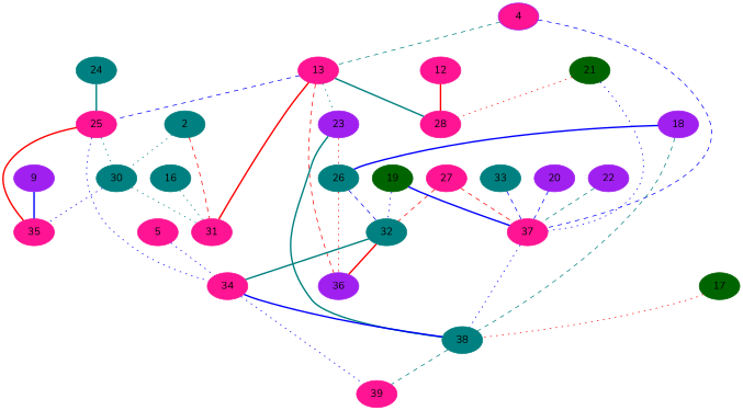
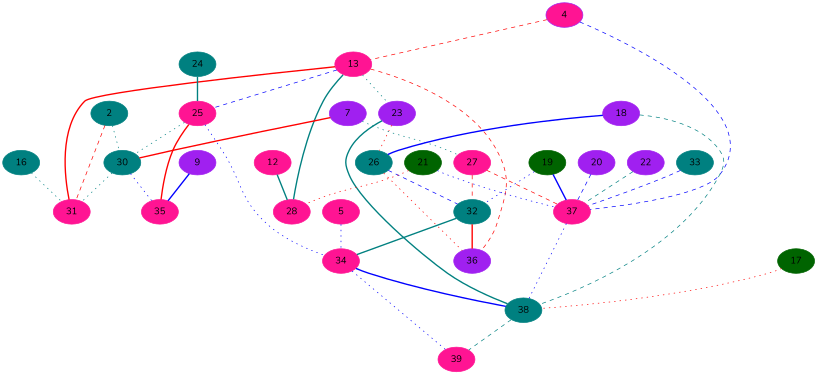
  graph {
    fontname=Nunito
    node [color=deeppink fontname=Nunito style=filled]
    edge [color=blue fontname=Nunito style=dotted weight=1.0]
    2 [color=teal]
    30 [color=teal]
    31
    35
    4 [color=purple fillcolor=deeppink]
    13
    37
    28
    23 [color=purple]
    25
    36 [color=purple]
    38 [color=teal]
    5
    34
    39
+   7 [color=purple]
    27
    32 [color=teal]
    9 [color=purple]
    12
    26 [color=teal]
    16 [color=teal]
    17 [color=darkgreen]
    18 [color=purple]
    19 [color=darkgreen]
    20 [color=purple]
    21 [color=darkgreen]
    22 [color=purple]
    24 [color=teal]
    33 [color=teal]
    2 -- 30 [color=teal]
    2 -- 31 [color=red style=dashed]
    30 -- 31 [color=teal]
    30 -- 35
-   4 -- 13 [color=teal style=dashed]
+   4 -- 13 [color=red style=dashed]
    4 -- 37 [style=dashed]
    13 -- 31 [color=red style=bold]
    13 -- 28 [color=teal style=bold]
    13 -- 23 [color=teal]
    13 -- 25 [style=dashed]
    13 -- 36 [color=red style=dashed]
    37 -- 38
    23 -- 38 [color=teal style=bold]
    23 -- 26 [color=red]
    25 -- 30 [color=teal]
    25 -- 35 [color=red style=bold]
    25 -- 34
    38 -- 39 [color=teal style=dashed]
    5 -- 34
    34 -- 38 [style=bold]
    34 -- 39
+   7 -- 30 [color=red style=bold]
+   7 -- 27 [color=teal]
    27 -- 37 [color=red style=dashed]
    27 -- 32 [color=red style=dashed weight=2.0]
    32 -- 36 [color=red style=bold]
    32 -- 34 [color=teal style=bold]
    9 -- 35 [style=bold]
-   12 -- 28 [color=red style=bold]
+   12 -- 28 [color=teal style=bold]
    26 -- 36 [color=red]
    26 -- 32 [style=dashed]
    16 -- 31 [color=teal]
    17 -- 38 [color=red]
    18 -- 38 [color=teal style=dashed]
    18 -- 26 [style=bold]
    19 -- 37 [style=bold]
    19 -- 32
    20 -- 37 [style=dashed]
    21 -- 37
    21 -- 28 [color=red]
    22 -- 37 [color=teal style=dashed]
    24 -- 25 [color=teal style=bold]
    33 -- 37 [style=dashed]
  }
